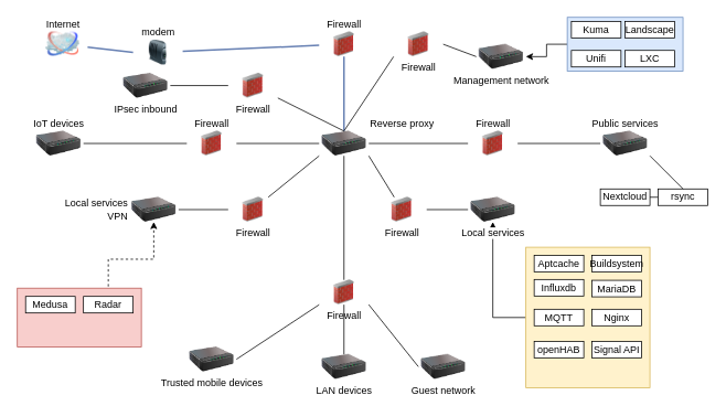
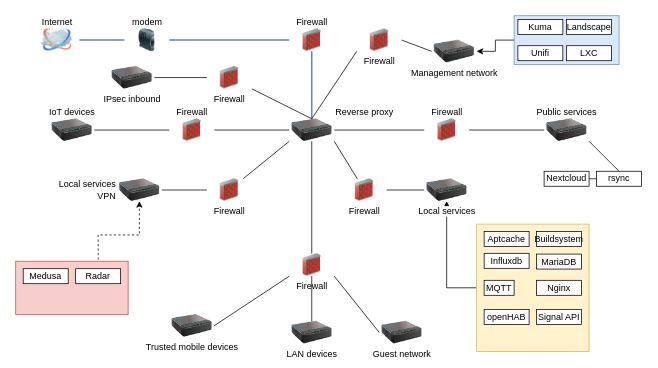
  <mxCell id="0" />
  <mxCell id="1" parent="0" />
  <mxCell id="2" style="edgeStyle=orthogonalEdgeStyle;rounded=0;orthogonalLoop=1;jettySize=auto;html=1;exitX=0;exitY=0.5;exitDx=0;exitDy=0;entryX=1;entryY=0.5;entryDx=0;entryDy=0;" edge="1" parent="1" source="49" target="45"><mxGeometry relative="1" as="geometry" /></mxCell>
  <mxCell id="3" style="edgeStyle=orthogonalEdgeStyle;rounded=0;orthogonalLoop=1;jettySize=auto;html=1;entryX=0.5;entryY=1;entryDx=0;entryDy=0;" edge="1" parent="1" source="55" target="31"><mxGeometry relative="1" as="geometry" /></mxCell>
  <mxCell id="4" value="Internet" style="image;html=1;labelBackgroundColor=#ffffff;image=img/lib/clip_art/networking/Cloud_128x128.png;rounded=1;shadow=0;comic=0;strokeWidth=2;fontSize=12;labelPosition=center;verticalLabelPosition=top;align=center;verticalAlign=bottom;" parent="1" vertex="1"><mxGeometry x="45" y="38" width="60" height="30" as="geometry" /></mxCell>
  <mxCell id="5" value="Firewall" style="html=1;labelBackgroundColor=default;image=img/lib/clip_art/networking/Firewall_02_128x128.png;rounded=1;shadow=0;comic=0;strokeWidth=2;fontSize=12;labelPosition=center;verticalLabelPosition=top;align=center;verticalAlign=bottom;shape=image;connectable=1;" parent="1" vertex="1"><mxGeometry x="385" y="38" width="60" height="30" as="geometry" /></mxCell>
  <mxCell id="6" value="" style="html=1;fillColor=#CCCCCC;strokeColor=#6881B3;gradientColor=none;gradientDirection=north;strokeWidth=2;shape=connector;html=1;labelBackgroundColor=none;endArrow=none;fontFamily=Verdana;fontSize=12;fontColor=#000000;exitX=0.5;exitY=0;exitDx=0;exitDy=0;" parent="1" source="9" target="5" edge="1"><mxGeometry width="100" height="100" relative="1" as="geometry"><mxPoint x="435" y="98" as="sourcePoint" /><mxPoint x="85" y="468" as="targetPoint" /></mxGeometry></mxCell>
  <mxCell id="7" value="" style="html=1;fillColor=#CCCCCC;strokeColor=#6881B3;gradientColor=none;gradientDirection=north;strokeWidth=2;shape=connector;html=1;labelBackgroundColor=none;endArrow=none;fontFamily=Verdana;fontSize=12;fontColor=#000000;" parent="1" source="5" target="12" edge="1"><mxGeometry width="100" height="100" relative="1" as="geometry"><mxPoint x="70" y="458" as="sourcePoint" /><mxPoint x="178.929" y="45.888" as="targetPoint" /></mxGeometry></mxCell>
  <mxCell id="8" value="" style="html=1;fillColor=#CCCCCC;strokeColor=#6881B3;gradientColor=none;gradientDirection=north;strokeWidth=2;shape=connector;html=1;labelBackgroundColor=none;endArrow=none;fontFamily=Verdana;fontSize=12;fontColor=#000000;exitX=0;exitY=0.5;exitDx=0;exitDy=0;" parent="1" source="12" target="4" edge="1"><mxGeometry width="100" height="100" relative="1" as="geometry"><mxPoint x="173.571" y="38" as="sourcePoint" /><mxPoint x="60" y="228" as="targetPoint" /></mxGeometry></mxCell>
  <mxCell id="9" value="Reverse proxy" style="image;html=1;image=img/lib/clip_art/networking/Print_Server_128x128.png;labelPosition=right;verticalLabelPosition=top;align=left;verticalAlign=bottom;" parent="1" vertex="1"><mxGeometry x="385" y="158" width="60" height="30" as="geometry" /></mxCell>
  <mxCell id="10" value="Firewall" style="html=1;labelBackgroundColor=default;image=img/lib/clip_art/networking/Firewall_02_128x128.png;rounded=1;shadow=0;comic=0;strokeWidth=2;fontSize=12;labelPosition=center;verticalLabelPosition=top;align=center;verticalAlign=bottom;shape=image;connectable=1;" parent="1" vertex="1"><mxGeometry x="225" y="158" width="60" height="30" as="geometry" /></mxCell>
  <mxCell id="11" value="Firewall" style="html=1;labelBackgroundColor=default;image=img/lib/clip_art/networking/Firewall_02_128x128.png;rounded=1;shadow=0;comic=0;strokeWidth=2;fontSize=12;labelPosition=center;verticalLabelPosition=top;align=center;verticalAlign=bottom;shape=image;connectable=1;" parent="1" vertex="1"><mxGeometry x="565" y="158" width="60" height="30" as="geometry" /></mxCell>
- <mxCell id="12" value="modem" style="image;html=1;image=img/lib/clip_art/networking/Modem_128x128.png;labelPosition=center;verticalLabelPosition=top;align=center;verticalAlign=bottom;" parent="1" vertex="1"><mxGeometry x="159.999" y="47.998" width="60" height="30" as="geometry" /></mxCell>
+ <mxCell id="12" value="modem" style="image;html=1;image=img/lib/clip_art/networking/Modem_128x128.png;labelPosition=center;verticalLabelPosition=top;align=center;verticalAlign=bottom;" parent="1" vertex="1"><mxGeometry x="164.999" y="37.998" width="60" height="30" as="geometry" /></mxCell>
  <mxCell id="13" value="Firewall" style="html=1;labelBackgroundColor=default;image=img/lib/clip_art/networking/Firewall_02_128x128.png;rounded=1;shadow=0;comic=0;strokeWidth=2;fontSize=12;labelPosition=center;verticalLabelPosition=bottom;align=center;verticalAlign=top;shape=image;connectable=1;" parent="1" vertex="1"><mxGeometry x="385" y="338" width="60" height="30" as="geometry" /></mxCell>
  <mxCell id="14" value="Public services" style="image;html=1;image=img/lib/clip_art/networking/Print_Server_128x128.png;labelPosition=center;verticalLabelPosition=top;align=center;verticalAlign=bottom;" parent="1" vertex="1"><mxGeometry x="725" y="158" width="60" height="30" as="geometry" /></mxCell>
  <mxCell id="15" value="" style="endArrow=none;html=1;rounded=0;entryX=1;entryY=0.5;entryDx=0;entryDy=0;" parent="1" source="14" target="11" edge="1"><mxGeometry width="50" height="50" relative="1" as="geometry"><mxPoint x="554.289" y="223" as="sourcePoint" /><mxPoint x="554.289" y="173" as="targetPoint" /></mxGeometry></mxCell>
  <mxCell id="16" value="LAN devices" style="image;html=1;image=img/lib/clip_art/networking/Print_Server_128x128.png" parent="1" vertex="1"><mxGeometry x="385" y="428" width="60" height="30" as="geometry" /></mxCell>
- <mxCell id="17" value="IoT devices" style="image;html=1;image=img/lib/clip_art/networking/Print_Server_128x128.png;labelPosition=center;verticalLabelPosition=top;align=center;verticalAlign=bottom;" parent="1" vertex="1"><mxGeometry x="40" y="158" width="60" height="30" as="geometry" /></mxCell>
+ <mxCell id="17" value="IoT devices" style="image;html=1;image=img/lib/clip_art/networking/Print_Server_128x128.png;labelPosition=center;verticalLabelPosition=top;align=center;verticalAlign=bottom;" parent="1" vertex="1"><mxGeometry x="65" y="158" width="60" height="30" as="geometry" /></mxCell>
  <mxCell id="18" value="Guest network" style="html=1;labelBackgroundColor=default;image=img/lib/clip_art/networking/Print_Server_128x128.png;rounded=1;shadow=0;comic=0;strokeWidth=2;fontSize=12;labelPosition=center;verticalLabelPosition=bottom;align=center;verticalAlign=top;shape=image;connectable=1;" parent="1" vertex="1"><mxGeometry x="505" y="428" width="60" height="30" as="geometry" /></mxCell>
  <mxCell id="19" value="" style="endArrow=none;html=1;rounded=0;entryX=1;entryY=1;entryDx=0;entryDy=0;exitX=0;exitY=0.5;exitDx=0;exitDy=0;" parent="1" source="18" target="13" edge="1"><mxGeometry width="50" height="50" relative="1" as="geometry"><mxPoint x="475" y="388" as="sourcePoint" /><mxPoint x="515" y="267.289" as="targetPoint" /></mxGeometry></mxCell>
  <mxCell id="20" value="Trusted mobile devices" style="html=1;labelBackgroundColor=default;image=img/lib/clip_art/networking/Print_Server_128x128.png;rounded=1;shadow=0;comic=0;strokeWidth=2;fontSize=12;labelPosition=center;verticalLabelPosition=bottom;align=center;verticalAlign=top;shape=image;connectable=1;" parent="1" vertex="1"><mxGeometry x="225" y="419" width="60" height="30" as="geometry" /></mxCell>
  <mxCell id="21" value="" style="endArrow=none;html=1;rounded=0;entryX=0;entryY=1;entryDx=0;entryDy=0;exitX=1;exitY=0.5;exitDx=0;exitDy=0;" parent="1" source="20" target="13" edge="1"><mxGeometry width="50" height="50" relative="1" as="geometry"><mxPoint x="315" y="317.289" as="sourcePoint" /><mxPoint x="315" y="267.289" as="targetPoint" /></mxGeometry></mxCell>
  <mxCell id="22" value="" style="endArrow=none;html=1;rounded=0;entryX=0.5;entryY=1;entryDx=0;entryDy=0;" parent="1" source="16" target="13" edge="1"><mxGeometry width="50" height="50" relative="1" as="geometry"><mxPoint x="415" y="397.289" as="sourcePoint" /><mxPoint x="415" y="378" as="targetPoint" /></mxGeometry></mxCell>
  <mxCell id="23" value="" style="endArrow=none;html=1;rounded=0;entryX=0;entryY=0.5;entryDx=0;entryDy=0;" parent="1" source="17" target="10" edge="1"><mxGeometry width="50" height="50" relative="1" as="geometry"><mxPoint x="160" y="223" as="sourcePoint" /><mxPoint x="230.711" y="173" as="targetPoint" /></mxGeometry></mxCell>
  <mxCell id="24" value="" style="endArrow=none;html=1;rounded=0;entryX=0.5;entryY=1;entryDx=0;entryDy=0;exitX=0.5;exitY=0;exitDx=0;exitDy=0;" parent="1" source="13" target="9" edge="1"><mxGeometry width="50" height="50" relative="1" as="geometry"><mxPoint x="245" y="458" as="sourcePoint" /><mxPoint x="295" y="408" as="targetPoint" /></mxGeometry></mxCell>
  <mxCell id="25" value="" style="endArrow=none;html=1;rounded=0;entryX=0;entryY=0.5;entryDx=0;entryDy=0;exitX=1;exitY=0.5;exitDx=0;exitDy=0;" parent="1" source="10" target="9" edge="1"><mxGeometry width="50" height="50" relative="1" as="geometry"><mxPoint x="95" y="398" as="sourcePoint" /><mxPoint x="145" y="348" as="targetPoint" /></mxGeometry></mxCell>
  <mxCell id="26" value="" style="endArrow=none;html=1;rounded=0;entryX=0;entryY=0.5;entryDx=0;entryDy=0;exitX=1;exitY=0.5;exitDx=0;exitDy=0;" parent="1" source="9" target="11" edge="1"><mxGeometry width="50" height="50" relative="1" as="geometry"><mxPoint x="235" y="498" as="sourcePoint" /><mxPoint x="285" y="448" as="targetPoint" /></mxGeometry></mxCell>
  <mxCell id="27" value="Firewall" style="html=1;labelBackgroundColor=default;image=img/lib/clip_art/networking/Firewall_02_128x128.png;rounded=1;shadow=0;comic=0;strokeWidth=2;fontSize=12;labelPosition=center;verticalLabelPosition=bottom;align=center;verticalAlign=top;shape=image;connectable=1;" vertex="1" parent="1"><mxGeometry x="275" y="238" width="60" height="30" as="geometry" /></mxCell>
  <mxCell id="28" value="Firewall" style="html=1;labelBackgroundColor=default;image=img/lib/clip_art/networking/Firewall_02_128x128.png;rounded=1;shadow=0;comic=0;strokeWidth=2;fontSize=12;labelPosition=center;verticalLabelPosition=bottom;align=center;verticalAlign=top;shape=image;connectable=1;" vertex="1" parent="1"><mxGeometry x="455" y="238" width="60" height="30" as="geometry" /></mxCell>
  <mxCell id="29" value="" style="endArrow=none;html=1;rounded=0;entryX=0;entryY=1;entryDx=0;entryDy=0;" edge="1" parent="1" source="27" target="9"><mxGeometry width="50" height="50" relative="1" as="geometry"><mxPoint x="335" y="333" as="sourcePoint" /><mxPoint x="405.711" y="283" as="targetPoint" /></mxGeometry></mxCell>
  <mxCell id="30" value="" style="endArrow=none;html=1;rounded=0;entryX=1;entryY=1;entryDx=0;entryDy=0;" edge="1" parent="1" source="28" target="9"><mxGeometry width="50" height="50" relative="1" as="geometry"><mxPoint x="525" y="247.289" as="sourcePoint" /><mxPoint x="525" y="197.289" as="targetPoint" /></mxGeometry></mxCell>
  <mxCell id="31" value="Local services" style="image;html=1;image=img/lib/clip_art/networking/Print_Server_128x128.png" vertex="1" parent="1"><mxGeometry x="565" y="238" width="60" height="30" as="geometry" /></mxCell>
  <mxCell id="32" value="" style="endArrow=none;html=1;rounded=0;entryX=1;entryY=0.5;entryDx=0;entryDy=0;" edge="1" parent="1" source="31" target="28"><mxGeometry width="50" height="50" relative="1" as="geometry"><mxPoint x="494.289" y="303" as="sourcePoint" /><mxPoint x="494.289" y="253" as="targetPoint" /></mxGeometry></mxCell>
  <mxCell id="33" value="Nextcloud" style="rounded=0;whiteSpace=wrap;html=1;" vertex="1" parent="1"><mxGeometry x="725" y="228" width="60" height="20" as="geometry" /></mxCell>
  <mxCell id="34" value="" style="endArrow=none;html=1;rounded=0;" edge="1" parent="1" source="33" target="35"><mxGeometry width="50" height="50" relative="1" as="geometry"><mxPoint x="755" y="207.289" as="sourcePoint" /><mxPoint x="755" y="157.289" as="targetPoint" /></mxGeometry></mxCell>
  <mxCell id="35" value="rsync" style="rounded=0;whiteSpace=wrap;html=1;" vertex="1" parent="1"><mxGeometry x="795" y="228" width="60" height="20" as="geometry" /></mxCell>
  <mxCell id="36" value="" style="endArrow=none;html=1;rounded=0;entryX=1;entryY=1;entryDx=0;entryDy=0;exitX=0.5;exitY=0;exitDx=0;exitDy=0;" edge="1" parent="1" source="35" target="14"><mxGeometry width="50" height="50" relative="1" as="geometry"><mxPoint x="805" y="348" as="sourcePoint" /><mxPoint x="855" y="298" as="targetPoint" /></mxGeometry></mxCell>
  <mxCell id="37" value="&lt;div&gt;Local services&lt;/div&gt;&lt;div&gt;VPN&lt;br&gt;&lt;/div&gt;" style="image;html=1;image=img/lib/clip_art/networking/Print_Server_128x128.png;labelPosition=left;verticalLabelPosition=middle;align=right;verticalAlign=middle;" vertex="1" parent="1"><mxGeometry x="155" y="238" width="60" height="30" as="geometry" /></mxCell>
  <mxCell id="38" value="" style="endArrow=none;html=1;rounded=0;entryX=0;entryY=0.5;entryDx=0;entryDy=0;" edge="1" parent="1" source="37" target="27"><mxGeometry width="50" height="50" relative="1" as="geometry"><mxPoint x="84.289" y="303" as="sourcePoint" /><mxPoint x="105" y="253" as="targetPoint" /></mxGeometry></mxCell>
  <mxCell id="39" value="Firewall" style="html=1;labelBackgroundColor=default;image=img/lib/clip_art/networking/Firewall_02_128x128.png;rounded=1;shadow=0;comic=0;strokeWidth=2;fontSize=12;labelPosition=center;verticalLabelPosition=bottom;align=center;verticalAlign=top;shape=image;connectable=1;" vertex="1" parent="1"><mxGeometry x="275" y="88" width="60" height="30" as="geometry" /></mxCell>
  <mxCell id="40" value="" style="endArrow=none;html=1;rounded=0;entryX=0.5;entryY=0;entryDx=0;entryDy=0;" edge="1" parent="1" source="39" target="9"><mxGeometry width="50" height="50" relative="1" as="geometry"><mxPoint x="530" y="77.289" as="sourcePoint" /><mxPoint x="450" y="18" as="targetPoint" /></mxGeometry></mxCell>
  <mxCell id="41" value="IPsec inbound" style="image;html=1;image=img/lib/clip_art/networking/Print_Server_128x128.png" vertex="1" parent="1"><mxGeometry x="145" y="88" width="60" height="30" as="geometry" /></mxCell>
  <mxCell id="42" value="" style="endArrow=none;html=1;rounded=0;entryX=0;entryY=0.5;entryDx=0;entryDy=0;" edge="1" parent="1" source="41" target="39"><mxGeometry width="50" height="50" relative="1" as="geometry"><mxPoint x="259.289" y="153" as="sourcePoint" /><mxPoint x="280" y="103" as="targetPoint" /></mxGeometry></mxCell>
  <mxCell id="43" value="Firewall" style="html=1;labelBackgroundColor=default;image=img/lib/clip_art/networking/Firewall_02_128x128.png;rounded=1;shadow=0;comic=0;strokeWidth=2;fontSize=12;labelPosition=center;verticalLabelPosition=bottom;align=center;verticalAlign=top;shape=image;connectable=1;" vertex="1" parent="1"><mxGeometry x="475" y="38" width="60" height="30" as="geometry" /></mxCell>
  <mxCell id="44" value="" style="endArrow=none;html=1;rounded=0;entryX=0;entryY=1;entryDx=0;entryDy=0;exitX=0.5;exitY=0;exitDx=0;exitDy=0;" edge="1" parent="1" source="9" target="43"><mxGeometry width="50" height="50" relative="1" as="geometry"><mxPoint x="145" y="428" as="sourcePoint" /><mxPoint x="195" y="378" as="targetPoint" /></mxGeometry></mxCell>
  <mxCell id="45" value="Management network" style="image;html=1;image=img/lib/clip_art/networking/Print_Server_128x128.png;labelPosition=center;verticalLabelPosition=bottom;align=center;verticalAlign=top;" vertex="1" parent="1"><mxGeometry x="575" y="53" width="60" height="30" as="geometry" /></mxCell>
  <mxCell id="46" value="" style="endArrow=none;html=1;rounded=0;exitX=1;exitY=0.5;exitDx=0;exitDy=0;entryX=0;entryY=0.5;entryDx=0;entryDy=0;" edge="1" parent="1" source="43" target="45"><mxGeometry width="50" height="50" relative="1" as="geometry"><mxPoint x="535" y="103" as="sourcePoint" /><mxPoint x="605.711" y="53" as="targetPoint" /></mxGeometry></mxCell>
  <mxCell id="47" style="edgeStyle=orthogonalEdgeStyle;rounded=0;orthogonalLoop=1;jettySize=auto;html=1;dashed=1;" edge="1" parent="1" source="67" target="37"><mxGeometry relative="1" as="geometry" /></mxCell>
  <mxCell id="48" value="" style="group" vertex="1" connectable="0" parent="1"><mxGeometry x="685" y="20.5" width="140" height="65" as="geometry" /></mxCell>
  <mxCell id="49" value="" style="rounded=0;whiteSpace=wrap;html=1;fillColor=#dae8fc;strokeColor=#6c8ebf;" vertex="1" parent="48"><mxGeometry width="140" height="65" as="geometry" /></mxCell>
  <mxCell id="50" value="Landscape" style="rounded=0;whiteSpace=wrap;html=1;" vertex="1" parent="48"><mxGeometry x="70" y="5" width="60" height="20" as="geometry" /></mxCell>
  <mxCell id="51" value="Kuma" style="rounded=0;whiteSpace=wrap;html=1;" vertex="1" parent="48"><mxGeometry x="5" y="5" width="60" height="20" as="geometry" /></mxCell>
  <mxCell id="52" value="Unifi" style="rounded=0;whiteSpace=wrap;html=1;" vertex="1" parent="48"><mxGeometry x="5" y="40" width="60" height="20" as="geometry" /></mxCell>
  <mxCell id="53" value="LXC" style="rounded=0;whiteSpace=wrap;html=1;" vertex="1" parent="48"><mxGeometry x="70" y="40" width="60" height="20" as="geometry" /></mxCell>
  <mxCell id="54" value="" style="group" vertex="1" connectable="0" parent="1"><mxGeometry x="635" y="298.5" width="150" height="170" as="geometry" /></mxCell>
  <mxCell id="55" value="" style="rounded=0;whiteSpace=wrap;html=1;fillColor=#fff2cc;strokeColor=#d6b656;" vertex="1" parent="54"><mxGeometry width="150" height="170" as="geometry" /></mxCell>
  <mxCell id="56" value="Aptcache" style="rounded=0;whiteSpace=wrap;html=1;" vertex="1" parent="54"><mxGeometry x="10" y="10" width="60" height="20" as="geometry" /></mxCell>
- <mxCell id="57" value="MQTT" style="rounded=0;whiteSpace=wrap;html=1;" vertex="1" parent="54"><mxGeometry x="10" y="75" width="60" height="20" as="geometry" /></mxCell>
+ <mxCell id="57" value="MQTT" style="rounded=0;whiteSpace=wrap;html=1;" vertex="1" parent="54"><mxGeometry x="10" y="75" width="40" height="20" as="geometry" /></mxCell>
  <mxCell id="58" value="Buildsystem" style="rounded=0;whiteSpace=wrap;html=1;" vertex="1" parent="54"><mxGeometry x="80" y="10" width="60" height="20" as="geometry" /></mxCell>
  <mxCell id="59" value="Influxdb" style="rounded=0;whiteSpace=wrap;html=1;" vertex="1" parent="54"><mxGeometry x="10" y="39" width="60" height="20" as="geometry" /></mxCell>
  <mxCell id="60" value="Nginx" style="rounded=0;whiteSpace=wrap;html=1;" vertex="1" parent="54"><mxGeometry x="80" y="75" width="60" height="20" as="geometry" /></mxCell>
  <mxCell id="61" value="Signal API" style="rounded=0;whiteSpace=wrap;html=1;" vertex="1" parent="54"><mxGeometry x="80" y="114" width="60" height="20" as="geometry" /></mxCell>
  <mxCell id="62" value="MariaDB" style="rounded=0;whiteSpace=wrap;html=1;" vertex="1" parent="54"><mxGeometry x="80" y="40" width="60" height="20" as="geometry" /></mxCell>
  <mxCell id="63" value="openHAB" style="rounded=0;whiteSpace=wrap;html=1;" vertex="1" parent="54"><mxGeometry x="10" y="114" width="60" height="20" as="geometry" /></mxCell>
  <mxCell id="64" value="" style="group" vertex="1" connectable="0" parent="1"><mxGeometry x="20" y="348" width="150" height="71" as="geometry" /></mxCell>
  <mxCell id="65" value="" style="rounded=0;whiteSpace=wrap;html=1;fillColor=#f8cecc;strokeColor=#b85450;" vertex="1" parent="64"><mxGeometry width="150" height="71" as="geometry" /></mxCell>
  <mxCell id="66" value="Medusa" style="rounded=0;whiteSpace=wrap;html=1;" vertex="1" parent="64"><mxGeometry x="10" y="10" width="60" height="20" as="geometry" /></mxCell>
  <mxCell id="67" value="Radar" style="rounded=0;whiteSpace=wrap;html=1;" vertex="1" parent="64"><mxGeometry x="80" y="10" width="60" height="20" as="geometry" /></mxCell>
